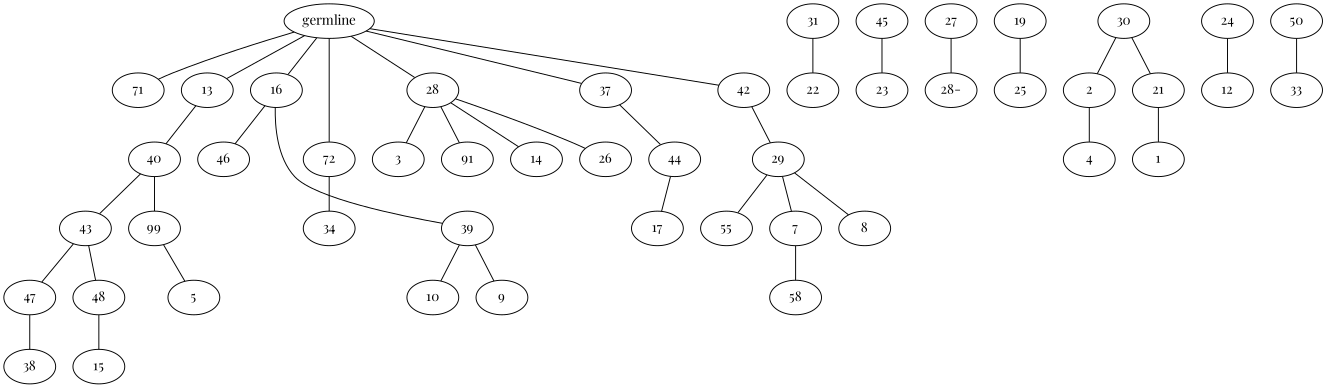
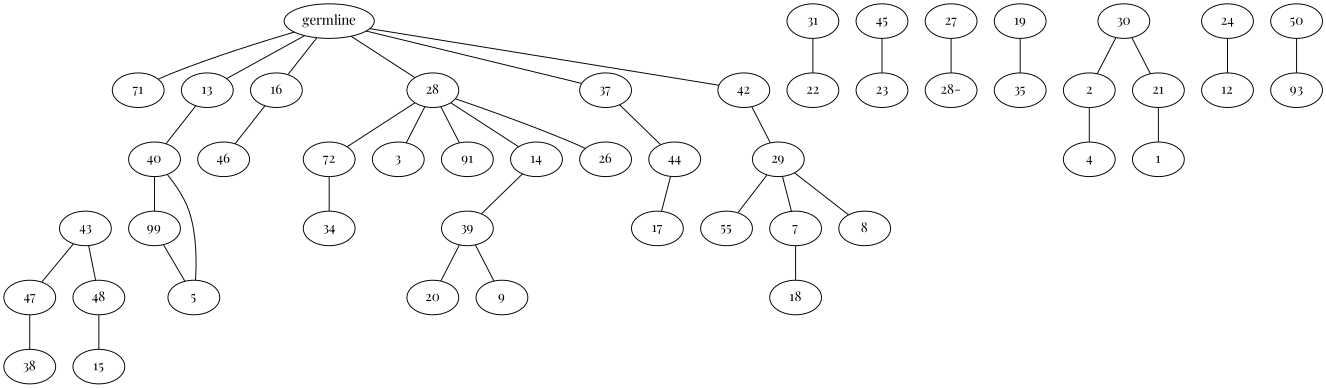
  graph {
    fontname="Playfair Display"
    node [fontname="Playfair Display"]
    edge [fontname="Playfair Display"]
    n1 [label=germline]
    n2 [label=71]
    n3 [label=13]
    n4 [label=16]
    n5 [label=28]
    n6 [label=72]
    n7 [label=37]
    n8 [label=42]
    n9 [label=40]
    n10 [label=39]
    n11 [label=46]
    n12 [label=14]
    n13 [label=26]
    n14 [label=3]
    n15 [label=91]
    n16 [label=31]
    n17 [label=22]
    n18 [label=34]
    n19 [label=44]
    n20 [label=29]
    n21 [label=45]
    n22 [label=23]
    n23 [label=43]
    n24 [label=99]
    n25 [label=47]
    n26 [label=48]
    n27 [label=5]
    n28 [label=38]
    n29 [label=15]
-   n30 [label=10]
+   n30 [label=20]
    n31 [label=9]
    n32 [label=27]
    n33 [label="28-"]
    n34 [label=19]
-   n35 [label=25]
+   n35 [label=35]
    n36 [label=55]
    n37 [label=7]
    n38 [label=8]
    n39 [label=17]
    n40 [label=30]
    n41 [label=2]
    n42 [label=21]
    n43 [label=4]
    n44 [label=1]
-   n45 [label=58]
+   n45 [label=18]
    n46 [label=24]
    n47 [label=12]
    n48 [label=50]
-   n49 [label=33]
+   n49 [label=93]
    n1 -- n2
    n1 -- n3
    n1 -- n4
    n1 -- n5
-   n1 -- n6
+   n5 -- n6
    n1 -- n7
    n1 -- n8
    n3 -- n9
-   n4 -- n10
+   n12 -- n10
    n4 -- n11
    n5 -- n12
    n5 -- n13
    n5 -- n14
    n5 -- n15
    n6 -- n18
    n7 -- n19
    n8 -- n20
-   n9 -- n23
+   n9 -- n27
    n9 -- n24
    n10 -- n30
    n10 -- n31
    n16 -- n17
    n19 -- n39
    n20 -- n36
    n20 -- n37
    n20 -- n38
    n21 -- n22
    n23 -- n25
    n23 -- n26
    n24 -- n27
    n25 -- n28
    n26 -- n29
    n32 -- n33
    n34 -- n35
    n37 -- n45
    n40 -- n41
    n40 -- n42
    n41 -- n43
    n42 -- n44
    n46 -- n47
    n48 -- n49
  }
